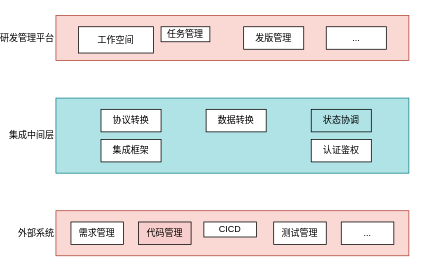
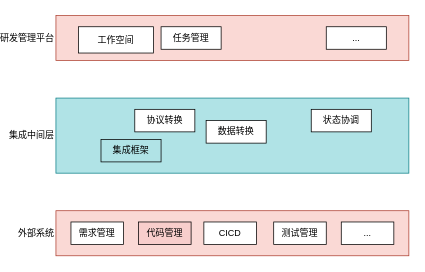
  <mxCell id="0" />
  <mxCell id="1" parent="0" />
  <mxCell id="2" value="研发管理平台" style="rounded=0;whiteSpace=wrap;html=1;labelPosition=left;verticalLabelPosition=middle;align=right;verticalAlign=middle;fillColor=#fad9d5;strokeColor=#ae4132;" parent="1" vertex="1"><mxGeometry x="20" y="20" width="470" height="60" as="geometry" /></mxCell>
  <mxCell id="3" value="集成中间层" style="rounded=0;whiteSpace=wrap;html=1;labelPosition=left;verticalLabelPosition=middle;align=right;verticalAlign=middle;fillColor=#b0e3e6;strokeColor=#0e8088;" parent="1" vertex="1"><mxGeometry x="20" y="130" width="470" height="100" as="geometry" /></mxCell>
  <mxCell id="4" value="外部系统" style="rounded=0;whiteSpace=wrap;html=1;labelPosition=left;verticalLabelPosition=middle;align=right;verticalAlign=middle;fillColor=#fad9d5;strokeColor=#ae4132;" parent="1" vertex="1"><mxGeometry x="20" y="280" width="470" height="60" as="geometry" /></mxCell>
  <mxCell id="5" value="需求管理" style="rounded=0;whiteSpace=wrap;html=1;" parent="1" vertex="1"><mxGeometry x="40" y="295" width="70" height="30" as="geometry" /></mxCell>
  <mxCell id="6" value="代码管理" style="rounded=0;whiteSpace=wrap;html=1;fillColor=#f8cecc;" parent="1" vertex="1"><mxGeometry x="130" y="295" width="70" height="30" as="geometry" /></mxCell>
- <mxCell id="7" value="CICD" style="rounded=0;whiteSpace=wrap;html=1;" parent="1" vertex="1"><mxGeometry x="217" y="295" width="70" height="20" as="geometry" /></mxCell>
+ <mxCell id="7" value="CICD" style="rounded=0;whiteSpace=wrap;html=1;" parent="1" vertex="1"><mxGeometry x="217" y="295" width="70" height="30" as="geometry" /></mxCell>
  <mxCell id="8" value="测试管理" style="rounded=0;whiteSpace=wrap;html=1;" parent="1" vertex="1"><mxGeometry x="310" y="295" width="70" height="30" as="geometry" /></mxCell>
  <mxCell id="9" value="..." style="rounded=0;whiteSpace=wrap;html=1;" parent="1" vertex="1"><mxGeometry x="400" y="295" width="70" height="30" as="geometry" /></mxCell>
- <mxCell id="10" value="协议转换" style="rounded=0;whiteSpace=wrap;html=1;" parent="1" vertex="1"><mxGeometry x="80" y="145" width="80" height="30" as="geometry" /></mxCell>
- <mxCell id="11" value="数据转换" style="rounded=0;whiteSpace=wrap;html=1;" parent="1" vertex="1"><mxGeometry x="220" y="145" width="80" height="30" as="geometry" /></mxCell>
- <mxCell id="12" value="状态协调" style="rounded=0;whiteSpace=wrap;html=1;fillColor=#b0e3e6;" parent="1" vertex="1"><mxGeometry x="360" y="145" width="80" height="30" as="geometry" /></mxCell>
+ <mxCell id="10" value="协议转换" style="rounded=0;whiteSpace=wrap;html=1;" parent="1" vertex="1"><mxGeometry x="125" y="145" width="80" height="30" as="geometry" /></mxCell>
+ <mxCell id="11" value="数据转换" style="rounded=0;whiteSpace=wrap;html=1;" parent="1" vertex="1"><mxGeometry x="220" y="160" width="80" height="30" as="geometry" /></mxCell>
+ <mxCell id="12" value="状态协调" style="rounded=0;whiteSpace=wrap;html=1;" parent="1" vertex="1"><mxGeometry x="360" y="145" width="80" height="30" as="geometry" /></mxCell>
  <mxCell id="13" value="工作空间" style="rounded=0;whiteSpace=wrap;html=1;" parent="1" vertex="1"><mxGeometry x="50" y="35" width="100" height="35" as="geometry" /></mxCell>
- <mxCell id="14" value="任务管理" style="rounded=0;whiteSpace=wrap;html=1;" parent="1" vertex="1"><mxGeometry x="160" y="35" width="65" height="20" as="geometry" /></mxCell>
- <mxCell id="15" value="发版管理" style="rounded=0;whiteSpace=wrap;html=1;" parent="1" vertex="1"><mxGeometry x="270" y="35" width="80" height="30" as="geometry" /></mxCell>
+ <mxCell id="14" value="任务管理" style="rounded=0;whiteSpace=wrap;html=1;" parent="1" vertex="1"><mxGeometry x="160" y="35" width="80" height="30" as="geometry" /></mxCell>
  <mxCell id="16" value="..." style="rounded=0;whiteSpace=wrap;html=1;" parent="1" vertex="1"><mxGeometry x="380" y="35" width="80" height="30" as="geometry" /></mxCell>
- <mxCell id="17" value="集成框架" style="rounded=0;whiteSpace=wrap;html=1;" parent="1" vertex="1"><mxGeometry x="80" y="185" width="80" height="30" as="geometry" /></mxCell>
- <mxCell id="18" value="认证鉴权" style="rounded=0;whiteSpace=wrap;html=1;" parent="1" vertex="1"><mxGeometry x="360" y="185" width="80" height="30" as="geometry" /></mxCell>
+ <mxCell id="17" value="集成框架" style="rounded=0;whiteSpace=wrap;html=1;fillColor=#b0e3e6;" parent="1" vertex="1"><mxGeometry x="80" y="185" width="80" height="30" as="geometry" /></mxCell>
